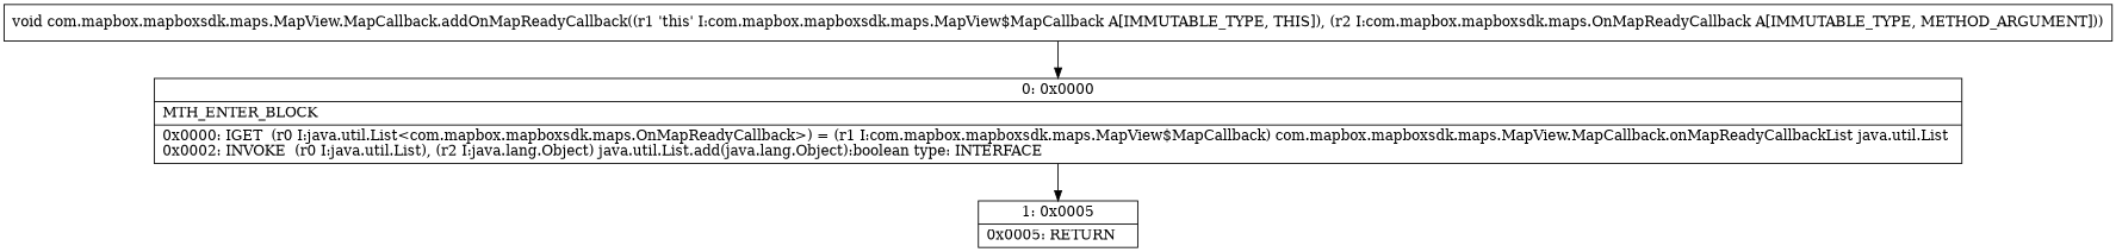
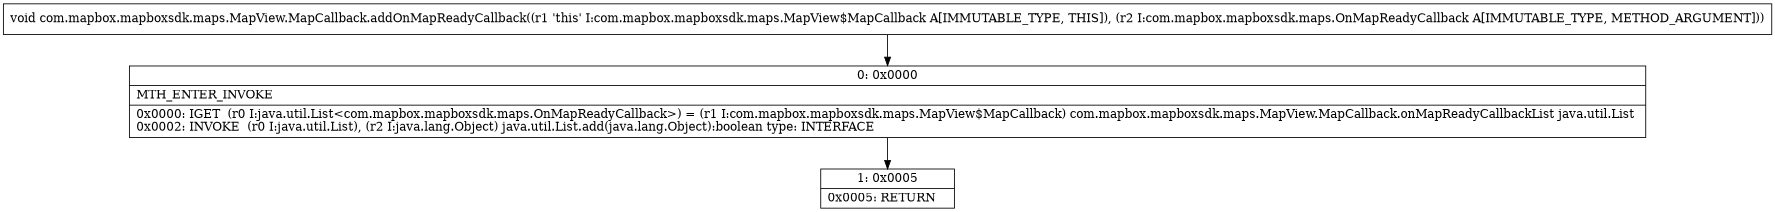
  digraph {
    node [shape=record]
-   n1 [label="{0\:\ 0x0000|MTH_ENTER_BLOCK\l|0x0000: IGET  (r0 I:java.util.List\<com.mapbox.mapboxsdk.maps.OnMapReadyCallback\>) = (r1 I:com.mapbox.mapboxsdk.maps.MapView$MapCallback) com.mapbox.mapboxsdk.maps.MapView.MapCallback.onMapReadyCallbackList java.util.List \l0x0002: INVOKE  (r0 I:java.util.List), (r2 I:java.lang.Object) java.util.List.add(java.lang.Object):boolean type: INTERFACE \l}"]
+   n1 [label="{0\:\ 0x0000|MTH_ENTER_INVOKE\l|0x0000: IGET  (r0 I:java.util.List\<com.mapbox.mapboxsdk.maps.OnMapReadyCallback\>) = (r1 I:com.mapbox.mapboxsdk.maps.MapView$MapCallback) com.mapbox.mapboxsdk.maps.MapView.MapCallback.onMapReadyCallbackList java.util.List \l0x0002: INVOKE  (r0 I:java.util.List), (r2 I:java.lang.Object) java.util.List.add(java.lang.Object):boolean type: INTERFACE \l}"]
    n2 [label="{1\:\ 0x0005|0x0005: RETURN   \l}"]
    n3 [label="{void com.mapbox.mapboxsdk.maps.MapView.MapCallback.addOnMapReadyCallback((r1 'this' I:com.mapbox.mapboxsdk.maps.MapView$MapCallback A[IMMUTABLE_TYPE, THIS]), (r2 I:com.mapbox.mapboxsdk.maps.OnMapReadyCallback A[IMMUTABLE_TYPE, METHOD_ARGUMENT])) }"]
    n1 -> n2
    n3 -> n1
  }
